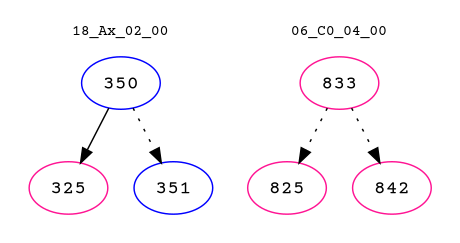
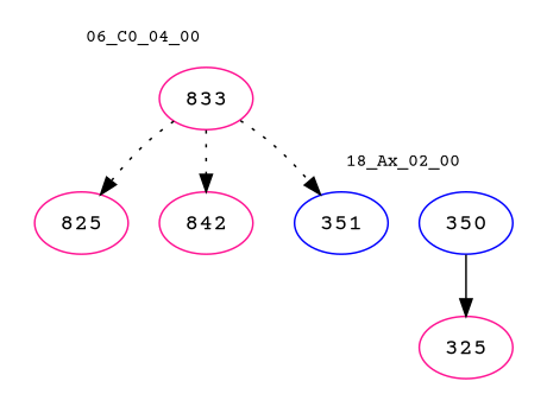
  digraph {
    fontname="Courier Prime"
    node [color=deeppink fontname="Courier Prime"]
    edge [color=black fontname="Courier Prime" style=dotted]
    n1 [color=blue label=350]
    n2 [label=325]
    n3 [color=blue label=351]
    n4 [label=833]
    n5 [label=825]
    n6 [label=842]
    subgraph cluster_1 {
      color=white
      fontsize=10
      label="18_Ax_02_00"
      n1
      n2
      n3
    }
    subgraph cluster_2 {
      color=white
      fontsize=10
      label="06_C0_04_00"
      n4
      n5
      n6
    }
    n1 -> n2 [style=solid]
-   n1 -> n3
+   n4 -> n3
    n4 -> n5
    n4 -> n6
  }
